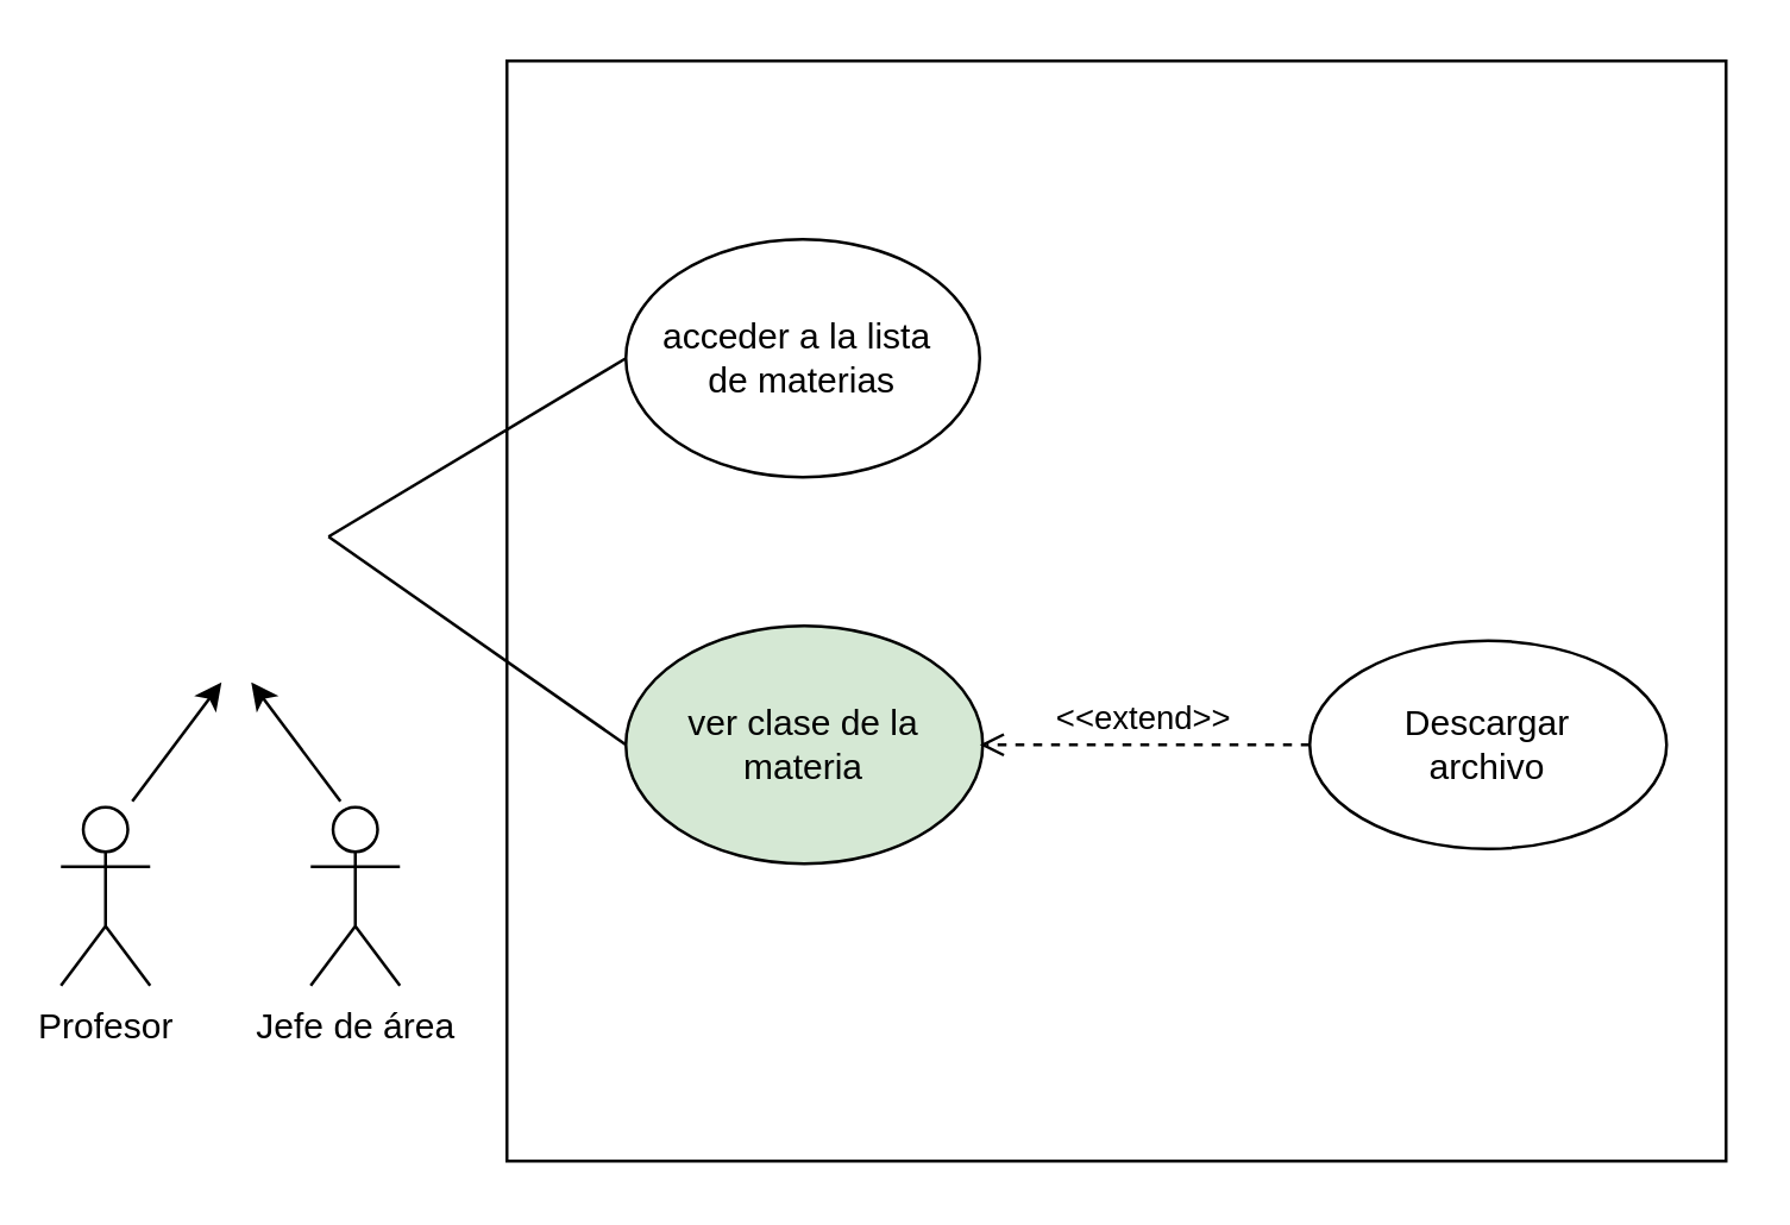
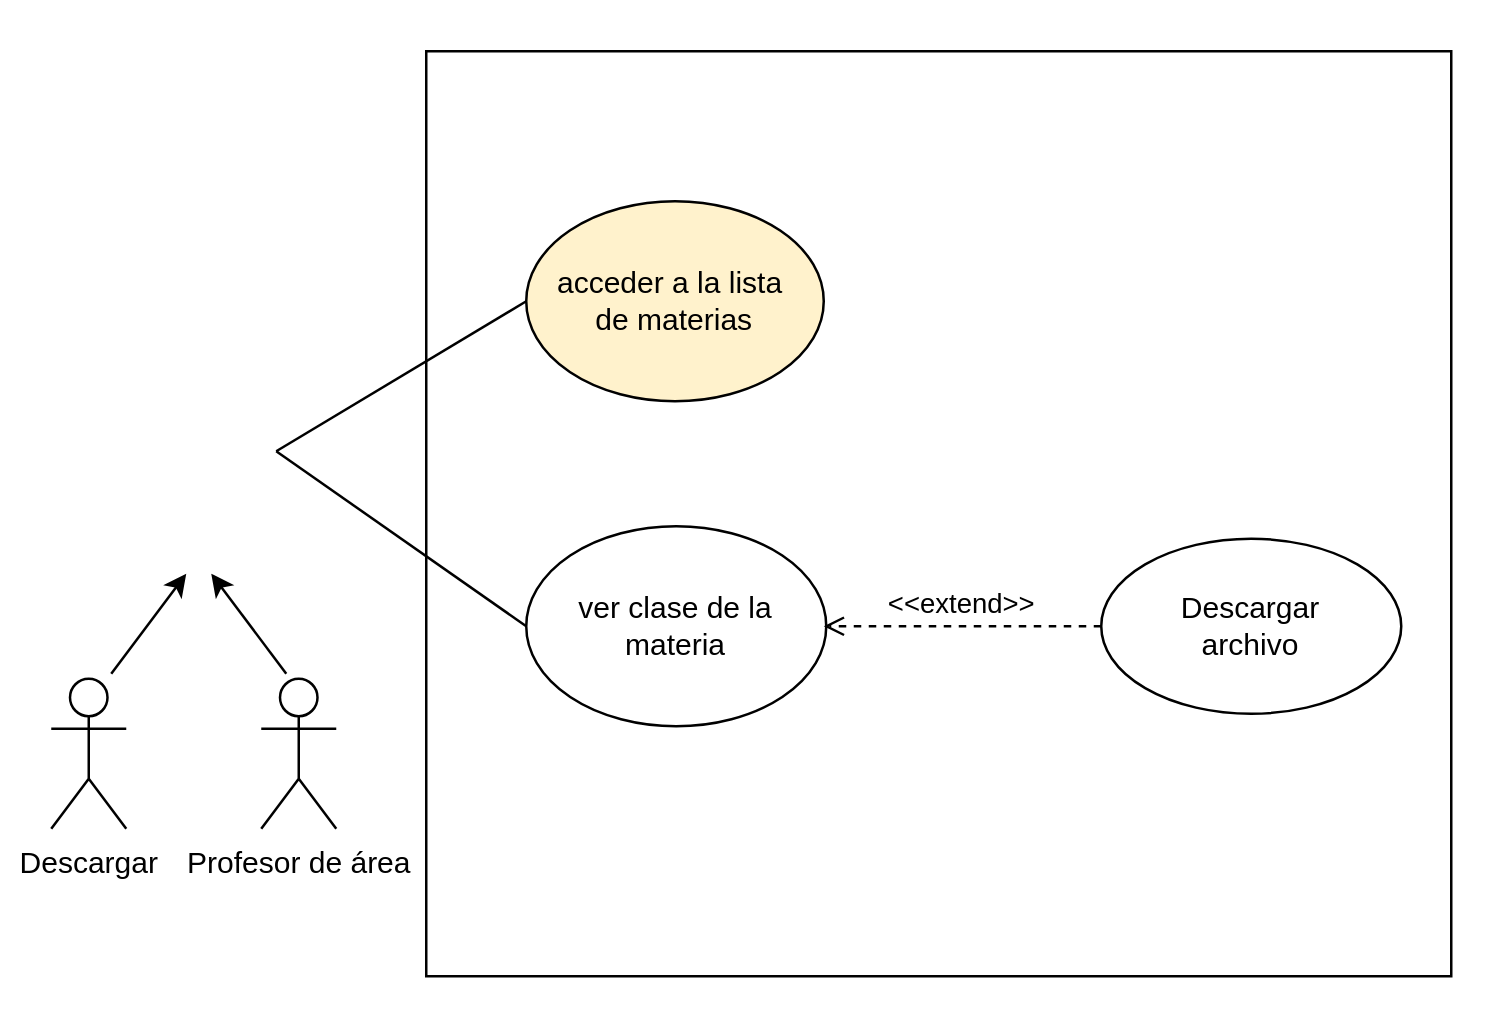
  <mxCell id="0" />
  <mxCell id="1" parent="0" />
  <mxCell id="2" value="" style="whiteSpace=wrap;html=1;" parent="1" vertex="1"><mxGeometry x="170" y="20" width="410" height="370" as="geometry" /></mxCell>
- <mxCell id="3" value="acceder a la lista&amp;nbsp;&lt;div&gt;de materias&lt;/div&gt;" style="ellipse;whiteSpace=wrap;html=1;" parent="1" vertex="1"><mxGeometry x="210" y="80" width="119" height="80" as="geometry" /></mxCell>
- <mxCell id="4" value="ver clase de la materia" style="ellipse;whiteSpace=wrap;html=1;fillColor=#d5e8d4;" parent="1" vertex="1"><mxGeometry x="210" y="210" width="120" height="80" as="geometry" /></mxCell>
- <mxCell id="5" value="&lt;div&gt;Profesor&lt;/div&gt;" style="shape=umlActor;verticalLabelPosition=bottom;verticalAlign=top;html=1;outlineConnect=0;" parent="1" vertex="1"><mxGeometry x="20" y="271" width="30" height="60" as="geometry" /></mxCell>
- <mxCell id="6" value="Jefe de área" style="shape=umlActor;verticalLabelPosition=bottom;verticalAlign=top;html=1;outlineConnect=0;" parent="1" vertex="1"><mxGeometry x="104" y="271" width="30" height="60" as="geometry" /></mxCell>
+ <mxCell id="3" value="acceder a la lista&amp;nbsp;&lt;div&gt;de materias&lt;/div&gt;" style="ellipse;whiteSpace=wrap;html=1;fillColor=#fff2cc;" parent="1" vertex="1"><mxGeometry x="210" y="80" width="119" height="80" as="geometry" /></mxCell>
+ <mxCell id="4" value="ver clase de la materia" style="ellipse;whiteSpace=wrap;html=1;" parent="1" vertex="1"><mxGeometry x="210" y="210" width="120" height="80" as="geometry" /></mxCell>
+ <mxCell id="5" value="&lt;div&gt;Descargar&lt;/div&gt;" style="shape=umlActor;verticalLabelPosition=bottom;verticalAlign=top;html=1;outlineConnect=0;" parent="1" vertex="1"><mxGeometry x="20" y="271" width="30" height="60" as="geometry" /></mxCell>
+ <mxCell id="6" value="Profesor de área" style="shape=umlActor;verticalLabelPosition=bottom;verticalAlign=top;html=1;outlineConnect=0;" parent="1" vertex="1"><mxGeometry x="104" y="271" width="30" height="60" as="geometry" /></mxCell>
  <mxCell id="7" value="" style="endArrow=classic;html=1;rounded=0;" parent="1" edge="1"><mxGeometry width="50" height="50" relative="1" as="geometry"><mxPoint x="44" y="269" as="sourcePoint" /><mxPoint x="74" y="229" as="targetPoint" /></mxGeometry></mxCell>
  <mxCell id="8" value="" style="endArrow=classic;html=1;rounded=0;" parent="1" edge="1"><mxGeometry width="50" height="50" relative="1" as="geometry"><mxPoint x="114" y="269" as="sourcePoint" /><mxPoint x="84" y="229" as="targetPoint" /></mxGeometry></mxCell>
  <mxCell id="9" value="Descargar&lt;div&gt;archivo&lt;/div&gt;" style="ellipse;whiteSpace=wrap;html=1;" parent="1" vertex="1"><mxGeometry x="440" y="215" width="120" height="70" as="geometry" /></mxCell>
  <mxCell id="10" value="&amp;lt;&amp;lt;extend&amp;gt;&amp;gt;" style="html=1;verticalAlign=bottom;labelBackgroundColor=none;endArrow=open;endFill=0;dashed=1;rounded=0;exitX=0;exitY=0.5;exitDx=0;exitDy=0;" parent="1" source="9" edge="1"><mxGeometry width="160" relative="1" as="geometry"><mxPoint x="440" y="240" as="sourcePoint" /><mxPoint x="329" y="250" as="targetPoint" /></mxGeometry></mxCell>
  <mxCell id="11" value="" style="endArrow=none;html=1;rounded=0;entryX=0;entryY=0.5;entryDx=0;entryDy=0;" parent="1" target="3" edge="1"><mxGeometry width="50" height="50" relative="1" as="geometry"><mxPoint x="110" y="180" as="sourcePoint" /><mxPoint x="360" y="180" as="targetPoint" /></mxGeometry></mxCell>
  <mxCell id="12" value="" style="endArrow=none;html=1;rounded=0;entryX=0;entryY=0.5;entryDx=0;entryDy=0;" parent="1" target="4" edge="1"><mxGeometry width="50" height="50" relative="1" as="geometry"><mxPoint x="110" y="180" as="sourcePoint" /><mxPoint x="360" y="180" as="targetPoint" /></mxGeometry></mxCell>
  <mxCell id="13" style="edgeStyle=orthogonalEdgeStyle;rounded=0;orthogonalLoop=1;jettySize=auto;html=1;exitX=0.5;exitY=1;exitDx=0;exitDy=0;" parent="1" source="2" target="2" edge="1"><mxGeometry relative="1" as="geometry" /></mxCell>
  <mxCell id="14" style="edgeStyle=orthogonalEdgeStyle;rounded=0;orthogonalLoop=1;jettySize=auto;html=1;exitX=0.5;exitY=1;exitDx=0;exitDy=0;" parent="1" source="2" target="2" edge="1"><mxGeometry relative="1" as="geometry" /></mxCell>
